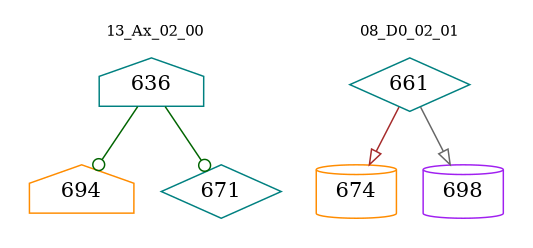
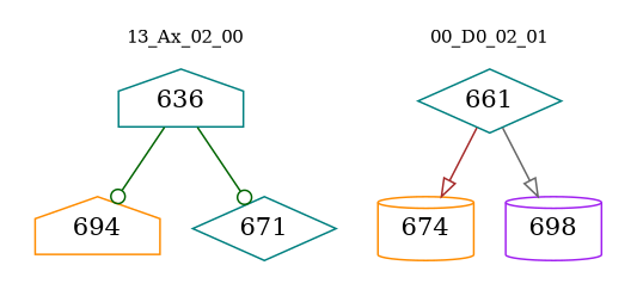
  digraph {
    node [color=teal shape=house]
    edge [arrowhead=odot color=darkgreen]
    n1 [label=636]
    n2 [color=darkorange label=694]
    n3 [label=671 shape=diamond]
    n4 [label=661 shape=diamond]
    n5 [color=darkorange label=674 shape=cylinder]
    n6 [color=purple label=698 shape=cylinder]
    subgraph cluster_1 {
      color=white
      fontsize=10
      label="13_Ax_02_00"
      n1
      n2
      n3
    }
    subgraph cluster_2 {
      color=white
      fontsize=10
-     label="08_D0_02_01"
+     label="00_D0_02_01"
      n4
      n5
      n6
    }
    n1 -> n2
    n1 -> n3
    n4 -> n5 [arrowhead=onormal color=brown]
    n4 -> n6 [arrowhead=onormal color=gray40]
  }
